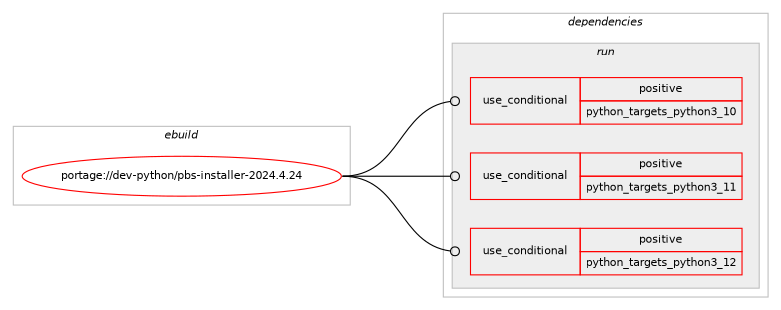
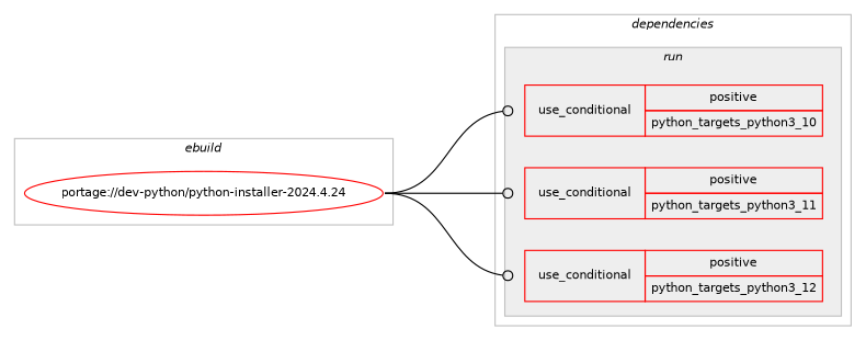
  digraph {
    compound=true
    concentrate=true
    fontname=Helvetica
    fontsize=10
    newrank=true
    rankdir=LR
    ranksep=1.5
    node [color=red fontname=Helvetica fontsize=10 shape=none]
    edge [arrowhead=odot headport=w style=solid tailport=e weight=20]
-   n1 [label="portage://dev-python/pbs-installer-2024.4.24" width=4 shape=""]
+   n1 [label="portage://dev-python/python-installer-2024.4.24" width=4 shape=""]
    n2 [label=<<TABLE BORDER="0" CELLBORDER="1" CELLSPACING="0" CELLPADDING="4"><TR><TD ROWSPAN="3" CELLPADDING="10">use_conditional</TD></TR><TR><TD>positive</TD></TR><TR><TD>python_targets_python3_10</TD></TR></TABLE>>]
    n3 [label=<<TABLE BORDER="0" CELLBORDER="1" CELLSPACING="0" CELLPADDING="4"><TR><TD ROWSPAN="3" CELLPADDING="10">use_conditional</TD></TR><TR><TD>positive</TD></TR><TR><TD>python_targets_python3_11</TD></TR></TABLE>>]
    n4 [label=<<TABLE BORDER="0" CELLBORDER="1" CELLSPACING="0" CELLPADDING="4"><TR><TD ROWSPAN="3" CELLPADDING="10">use_conditional</TD></TR><TR><TD>positive</TD></TR><TR><TD>python_targets_python3_12</TD></TR></TABLE>>]
    subgraph cluster_1 {
      color=gray
      label=<<i>ebuild</i>>
      rank=same
      n1
    }
    subgraph cluster_2 {
      color=gray
      label=<<i>dependencies</i>>
      subgraph cluster_3 {
        color=gray
        fillcolor="#eeeeee"
        label=<<i>compile</i>>
        style=filled
      }
      subgraph cluster_4 {
        color=gray
        fillcolor="#eeeeee"
        label=<<i>compile and run</i>>
        style=filled
      }
      subgraph cluster_5 {
        color=gray
        fillcolor="#eeeeee"
        label=<<i>run</i>>
        style=filled
        subgraph sub_6 {
          color=gray
          fillcolor="#eeeeee"
          label=<<i>run</i>>
          style=filled
          n2
        }
        subgraph sub_7 {
          color=gray
          fillcolor="#eeeeee"
          label=<<i>run</i>>
          style=filled
          n3
        }
        subgraph sub_8 {
          color=gray
          fillcolor="#eeeeee"
          label=<<i>run</i>>
          style=filled
          n4
        }
      }
    }
    subgraph cluster_9 {
      color=gray
      label=<<i>candidates</i>>
      rank=same
    }
    n1 -> n2
    n1 -> n3
    n1 -> n4
  }
